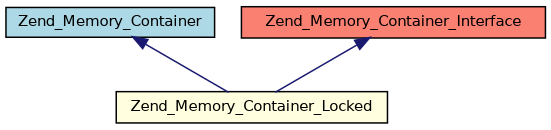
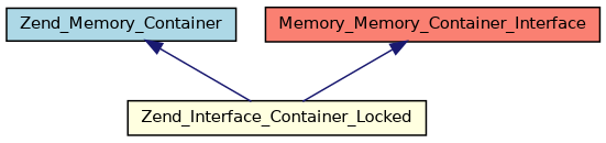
  digraph {
    node [color=black fontname=Helvetica fontsize=10 shape=record style=filled]
    edge [color=midnightblue dir=back fontname=Helvetica fontsize=10 labelfontname=Helvetica labelfontsize=10 style=solid]
-   n1 [fillcolor=lightyellow fontcolor=black height=0.2 label=Zend_Memory_Container_Locked width=0.4]
+   n1 [fillcolor=lightyellow fontcolor=black height=0.2 label=Zend_Interface_Container_Locked width=0.4]
    n2 [fillcolor=lightblue height=0.2 label=Zend_Memory_Container width=0.4]
-   n3 [fillcolor=salmon height=0.2 label=Zend_Memory_Container_Interface width=0.4]
+   n3 [fillcolor=salmon height=0.2 label=Memory_Memory_Container_Interface width=0.4]
    n2 -> n1
    n3 -> n1
  }
